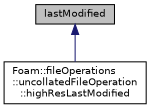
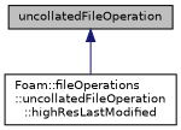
  digraph {
    rankdir=TB
    node [color=black fontname=Helvetica fontsize=10 shape=record]
-   n1 [fillcolor=grey75 fontcolor=black height=0.2 label=lastModified style=filled width=0.4]
+   n1 [fillcolor=grey75 fontcolor=black height=0.2 label=uncollatedFileOperation style=filled width=0.4]
    n2 [height=0.2 label="Foam::fileOperations\l::uncollatedFileOperation\l::highResLastModified" width=0.4]
    n1 -> n2 [color=midnightblue dir=back fontname=Helvetica fontsize=10 labelfontname=Helvetica labelfontsize=10 style=solid]
  }
